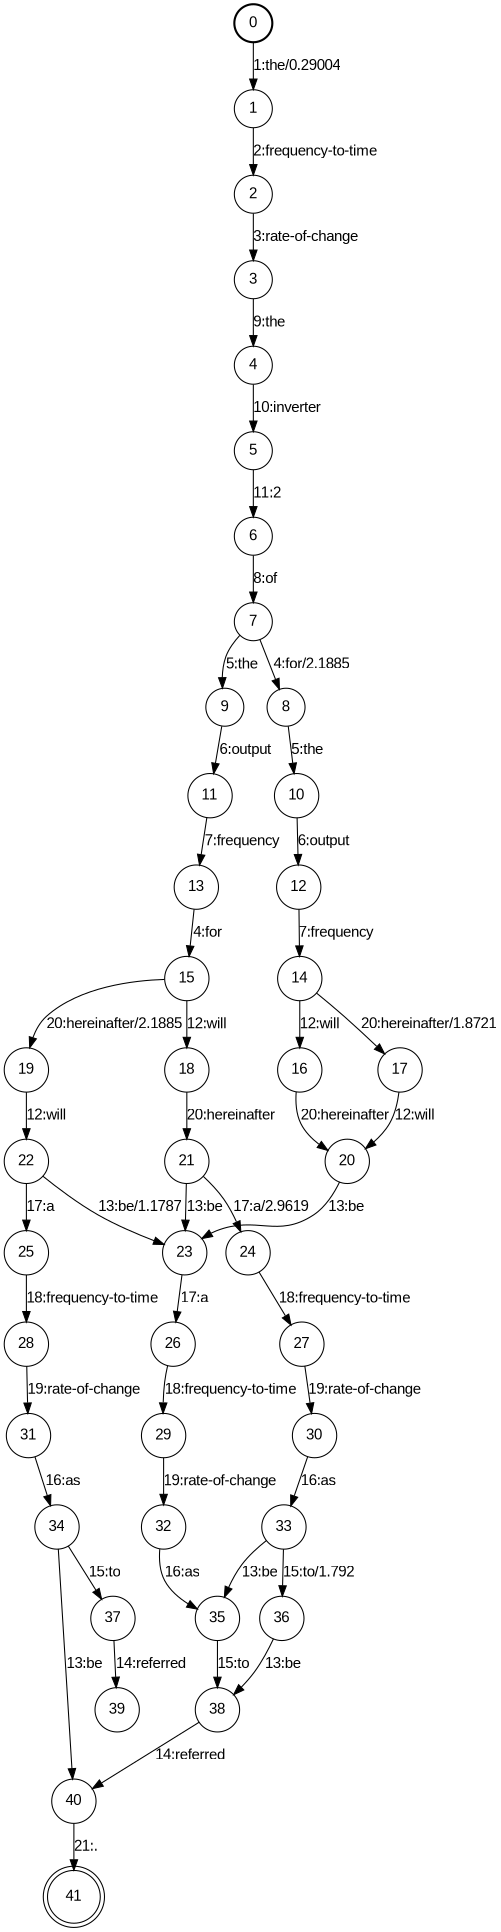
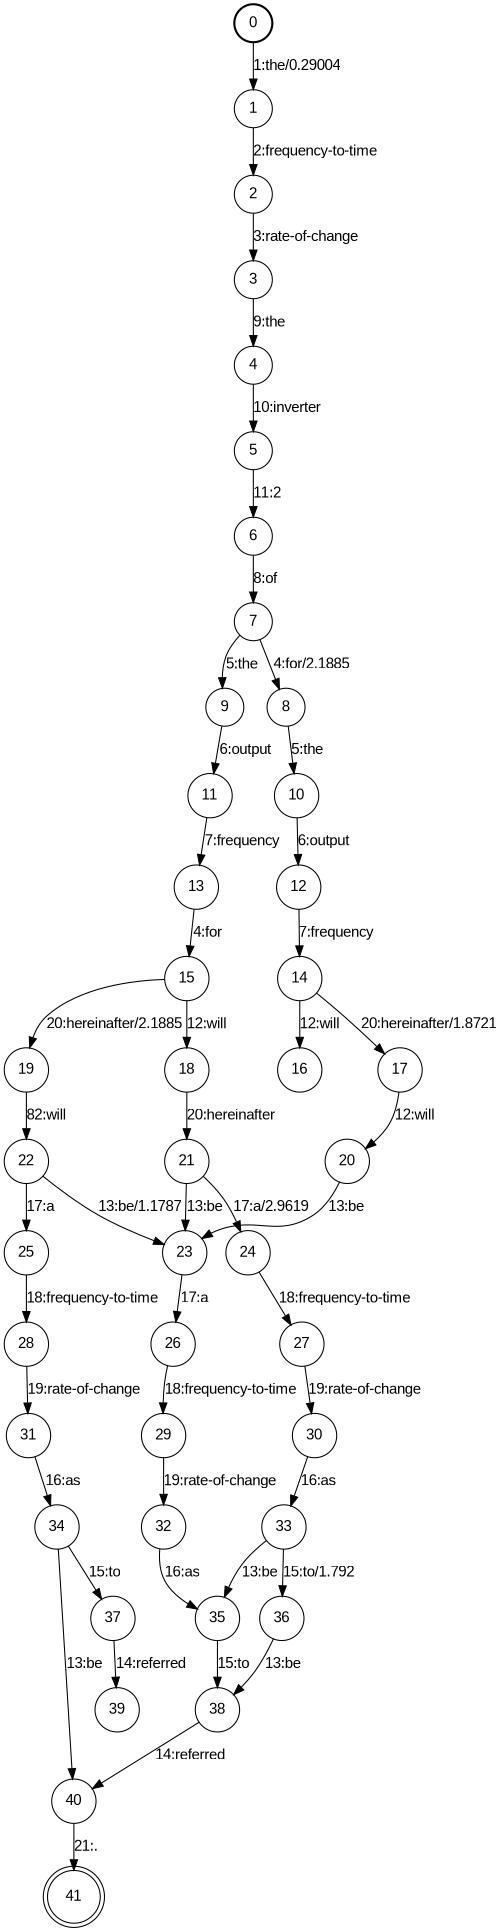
  digraph {
    fontname="Liberation Sans"
    nodesep=0.25
    rankdir=TB
    ranksep=0.4
    node [fontname="Liberation Sans" fontsize=14 shape=circle style=solid]
    edge [fontname="Liberation Sans" fontsize=14]
    n1 [label=0 style=bold]
    n2 [label=1]
    n3 [label=2]
    n4 [label=3]
    n5 [label=4]
    n6 [label=5]
    n7 [label=6]
    n8 [label=7]
    n9 [label=9]
    n10 [label=8]
    n11 [label=11]
    n12 [label=10]
    n13 [label=13]
    n14 [label=12]
    n15 [label=14]
    n16 [label=15]
    n17 [label=16]
    n18 [label=17]
    n19 [label=18]
    n20 [label=19]
    n21 [label=20]
    n22 [label=21]
    n23 [label=22]
    n24 [label=23]
    n25 [label=24]
    n26 [label=25]
    n27 [label=26]
    n28 [label=27]
    n29 [label=28]
    n30 [label=29]
    n31 [label=30]
    n32 [label=31]
    n33 [label=32]
    n34 [label=33]
    n35 [label=34]
    n36 [label=35]
    n37 [label=36]
    n38 [label=37]
    n39 [label=40]
    n40 [label=38]
    n41 [label=39]
    n42 [label=41 shape=doublecircle]
    n1 -> n2 [label="1:the/0.29004"]
    n2 -> n3 [label="2:frequency-to-time"]
    n3 -> n4 [label="3:rate-of-change"]
    n4 -> n5 [label="9:the"]
    n5 -> n6 [label="10:inverter"]
    n6 -> n7 [label="11:2"]
    n7 -> n8 [label="8:of"]
    n8 -> n9 [label="5:the"]
    n8 -> n10 [label="4:for/2.1885"]
    n9 -> n11 [label="6:output"]
    n10 -> n12 [label="5:the"]
    n11 -> n13 [label="7:frequency"]
    n12 -> n14 [label="6:output"]
    n13 -> n16 [label="4:for"]
    n14 -> n15 [label="7:frequency"]
    n15 -> n17 [label="12:will"]
    n15 -> n18 [label="20:hereinafter/1.8721"]
    n16 -> n19 [label="12:will"]
    n16 -> n20 [label="20:hereinafter/2.1885"]
-   n17 -> n21 [label="20:hereinafter"]
    n18 -> n21 [label="12:will"]
    n19 -> n22 [label="20:hereinafter"]
-   n20 -> n23 [label="12:will"]
+   n20 -> n23 [label="82:will"]
    n21 -> n24 [label="13:be"]
    n22 -> n24 [label="13:be"]
    n22 -> n25 [label="17:a/2.9619"]
    n23 -> n24 [label="13:be/1.1787"]
    n23 -> n26 [label="17:a"]
    n24 -> n27 [label="17:a"]
    n25 -> n28 [label="18:frequency-to-time"]
    n26 -> n29 [label="18:frequency-to-time"]
    n27 -> n30 [label="18:frequency-to-time"]
    n28 -> n31 [label="19:rate-of-change"]
    n29 -> n32 [label="19:rate-of-change"]
    n30 -> n33 [label="19:rate-of-change"]
    n31 -> n34 [label="16:as"]
    n32 -> n35 [label="16:as"]
    n33 -> n36 [label="16:as"]
    n34 -> n36 [label="13:be"]
    n34 -> n37 [label="15:to/1.792"]
    n35 -> n38 [label="15:to"]
    n35 -> n39 [label="13:be"]
    n36 -> n40 [label="15:to"]
    n37 -> n40 [label="13:be"]
    n38 -> n41 [label="14:referred"]
    n39 -> n42 [label="21:."]
    n40 -> n39 [label="14:referred"]
  }
